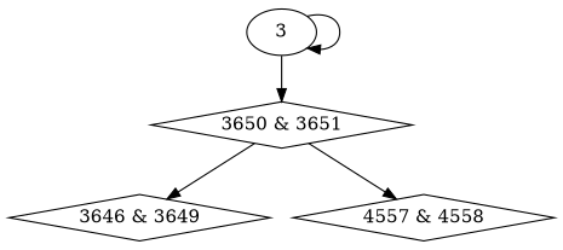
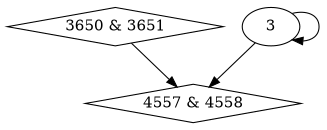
  digraph {
    node [shape=diamond]
-   n1 [label="3646 & 3649"]
    n2 [label="4557 & 4558"]
    n3 [label="3650 & 3651"]
    3 [shape=""]
-   n3 -> n1
    n3 -> n2
-   3 -> n3
+   3 -> n2
    3 -> 3
  }
